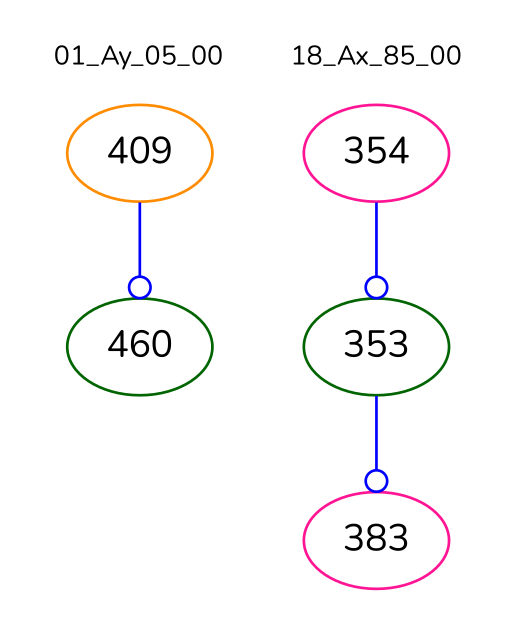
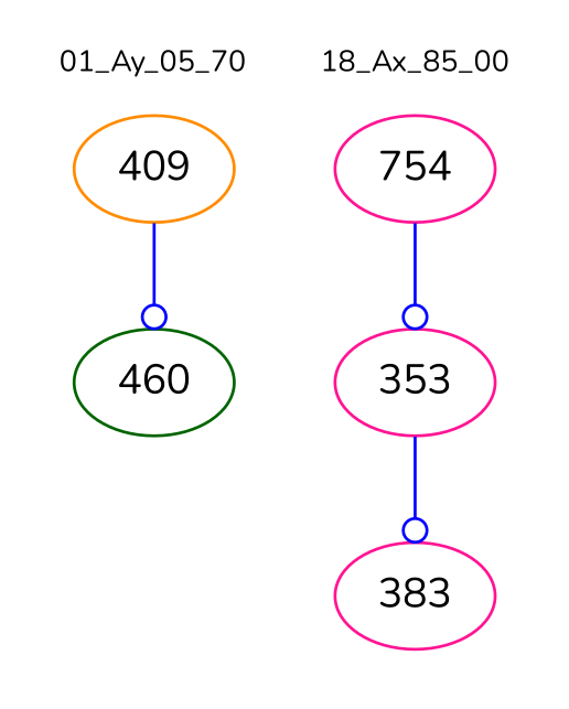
  digraph {
    fontname=Nunito
    node [color=darkgreen fontname=Nunito]
    edge [arrowhead=odot color=blue fontname=Nunito]
    n1 [color=darkorange label=409]
    n2 [label=460]
-   n3 [color=deeppink label=354]
-   n4 [label=353]
+   n3 [color=deeppink label=754]
+   n4 [color=deeppink label=353]
    n5 [color=deeppink label=383]
    subgraph cluster_1 {
      color=white
      fontsize=10
-     label="01_Ay_05_00"
+     label="01_Ay_05_70"
      n1
      n2
    }
    subgraph cluster_2 {
      color=white
      fontsize=10
      label="18_Ax_85_00"
      n3
      n4
      n5
    }
    n1 -> n2
    n3 -> n4
    n4 -> n5
  }
